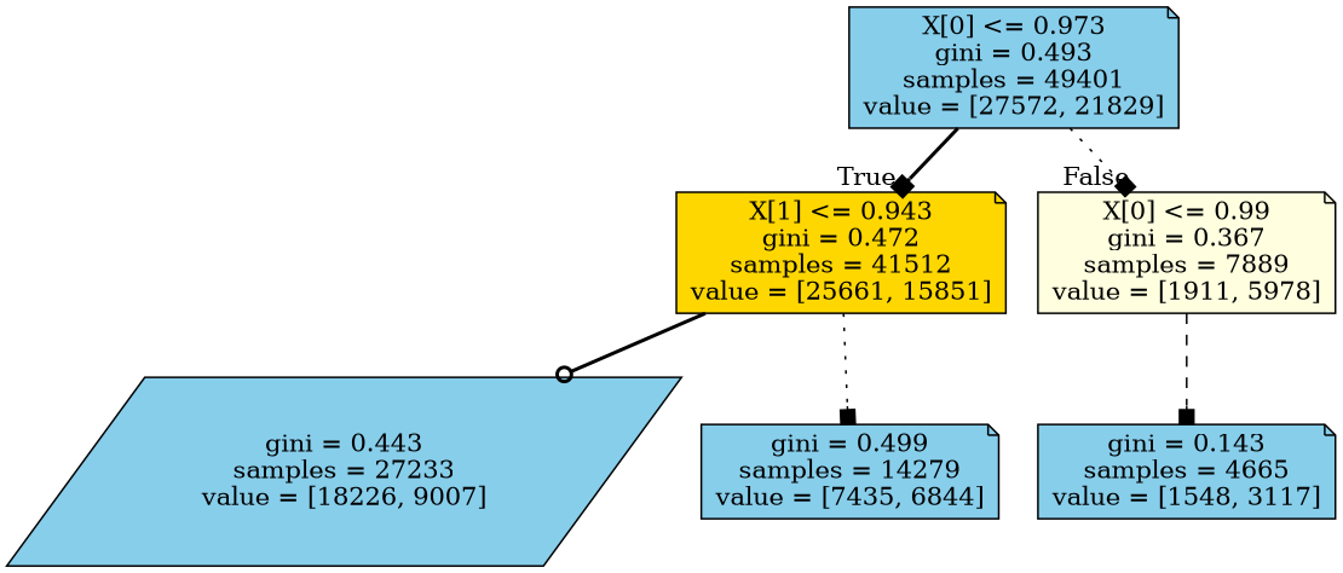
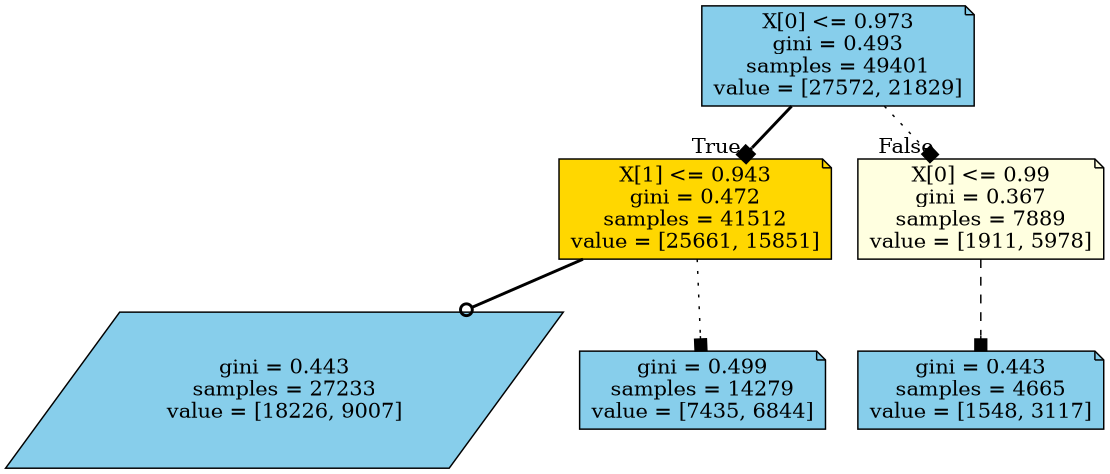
  digraph {
    node [fillcolor=skyblue shape=note style=filled]
    edge [arrowhead=box style=bold]
    n1 [label="X[0] <= 0.973\ngini = 0.493\nsamples = 49401\nvalue = [27572, 21829]"]
    n2 [fillcolor=gold label="X[1] <= 0.943\ngini = 0.472\nsamples = 41512\nvalue = [25661, 15851]"]
    n3 [fillcolor=lightyellow label="X[0] <= 0.99\ngini = 0.367\nsamples = 7889\nvalue = [1911, 5978]"]
    n4 [label="gini = 0.443\nsamples = 27233\nvalue = [18226, 9007]" shape=parallelogram]
    n5 [label="gini = 0.499\nsamples = 14279\nvalue = [7435, 6844]"]
-   n6 [label="gini = 0.143\nsamples = 4665\nvalue = [1548, 3117]"]
+   n6 [label="gini = 0.443\nsamples = 4665\nvalue = [1548, 3117]"]
    n1 -> n2 [headlabel=True labelangle=45 labeldistance=2.5]
    n1 -> n3 [headlabel=False labelangle=-45 labeldistance=2.5 style=dotted]
    n2 -> n4 [arrowhead=odot]
    n2 -> n5 [style=dotted]
    n3 -> n6 [style=dashed]
  }
